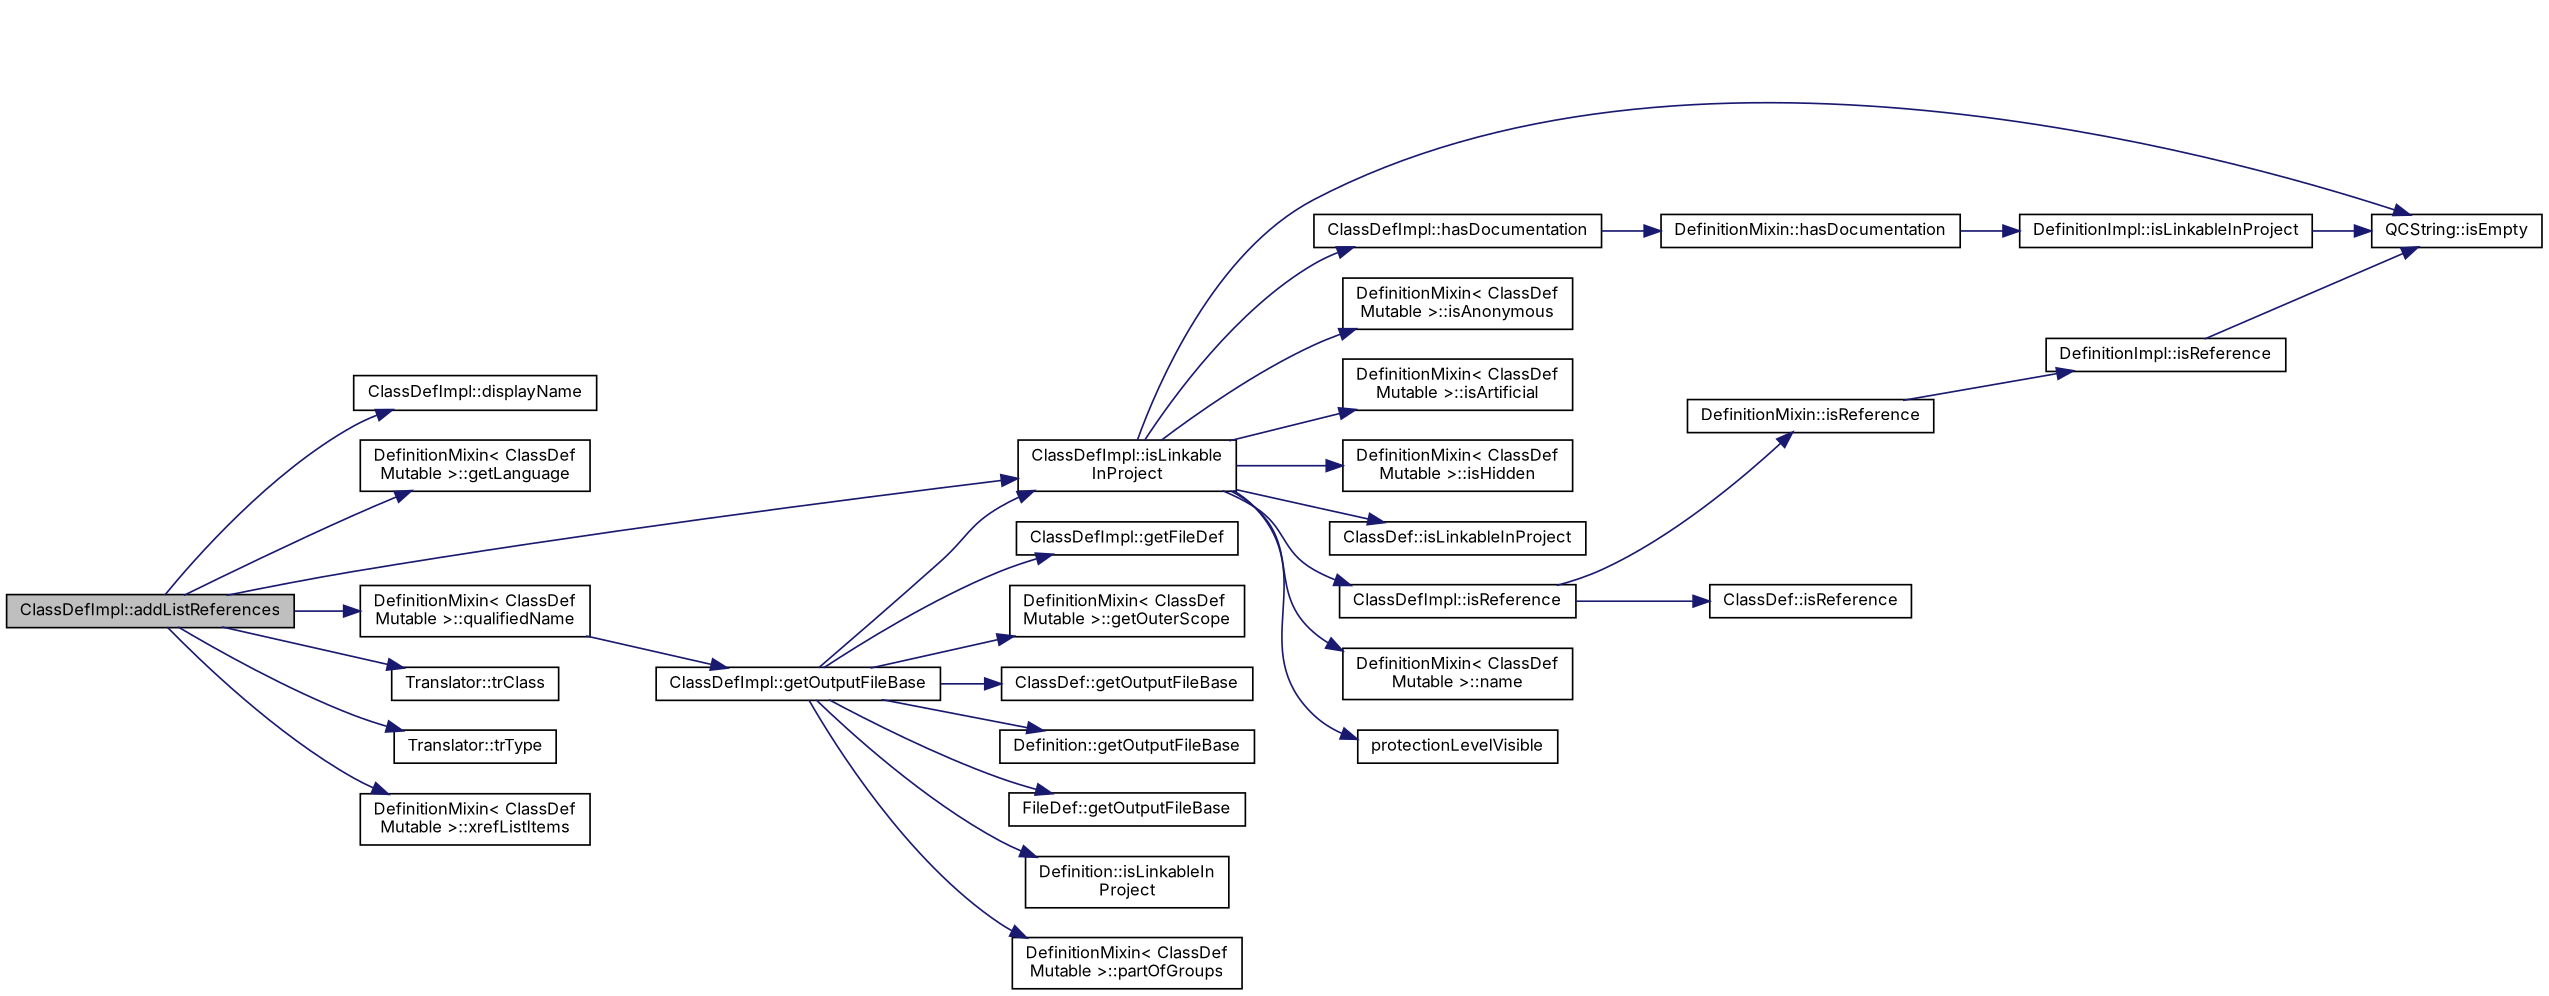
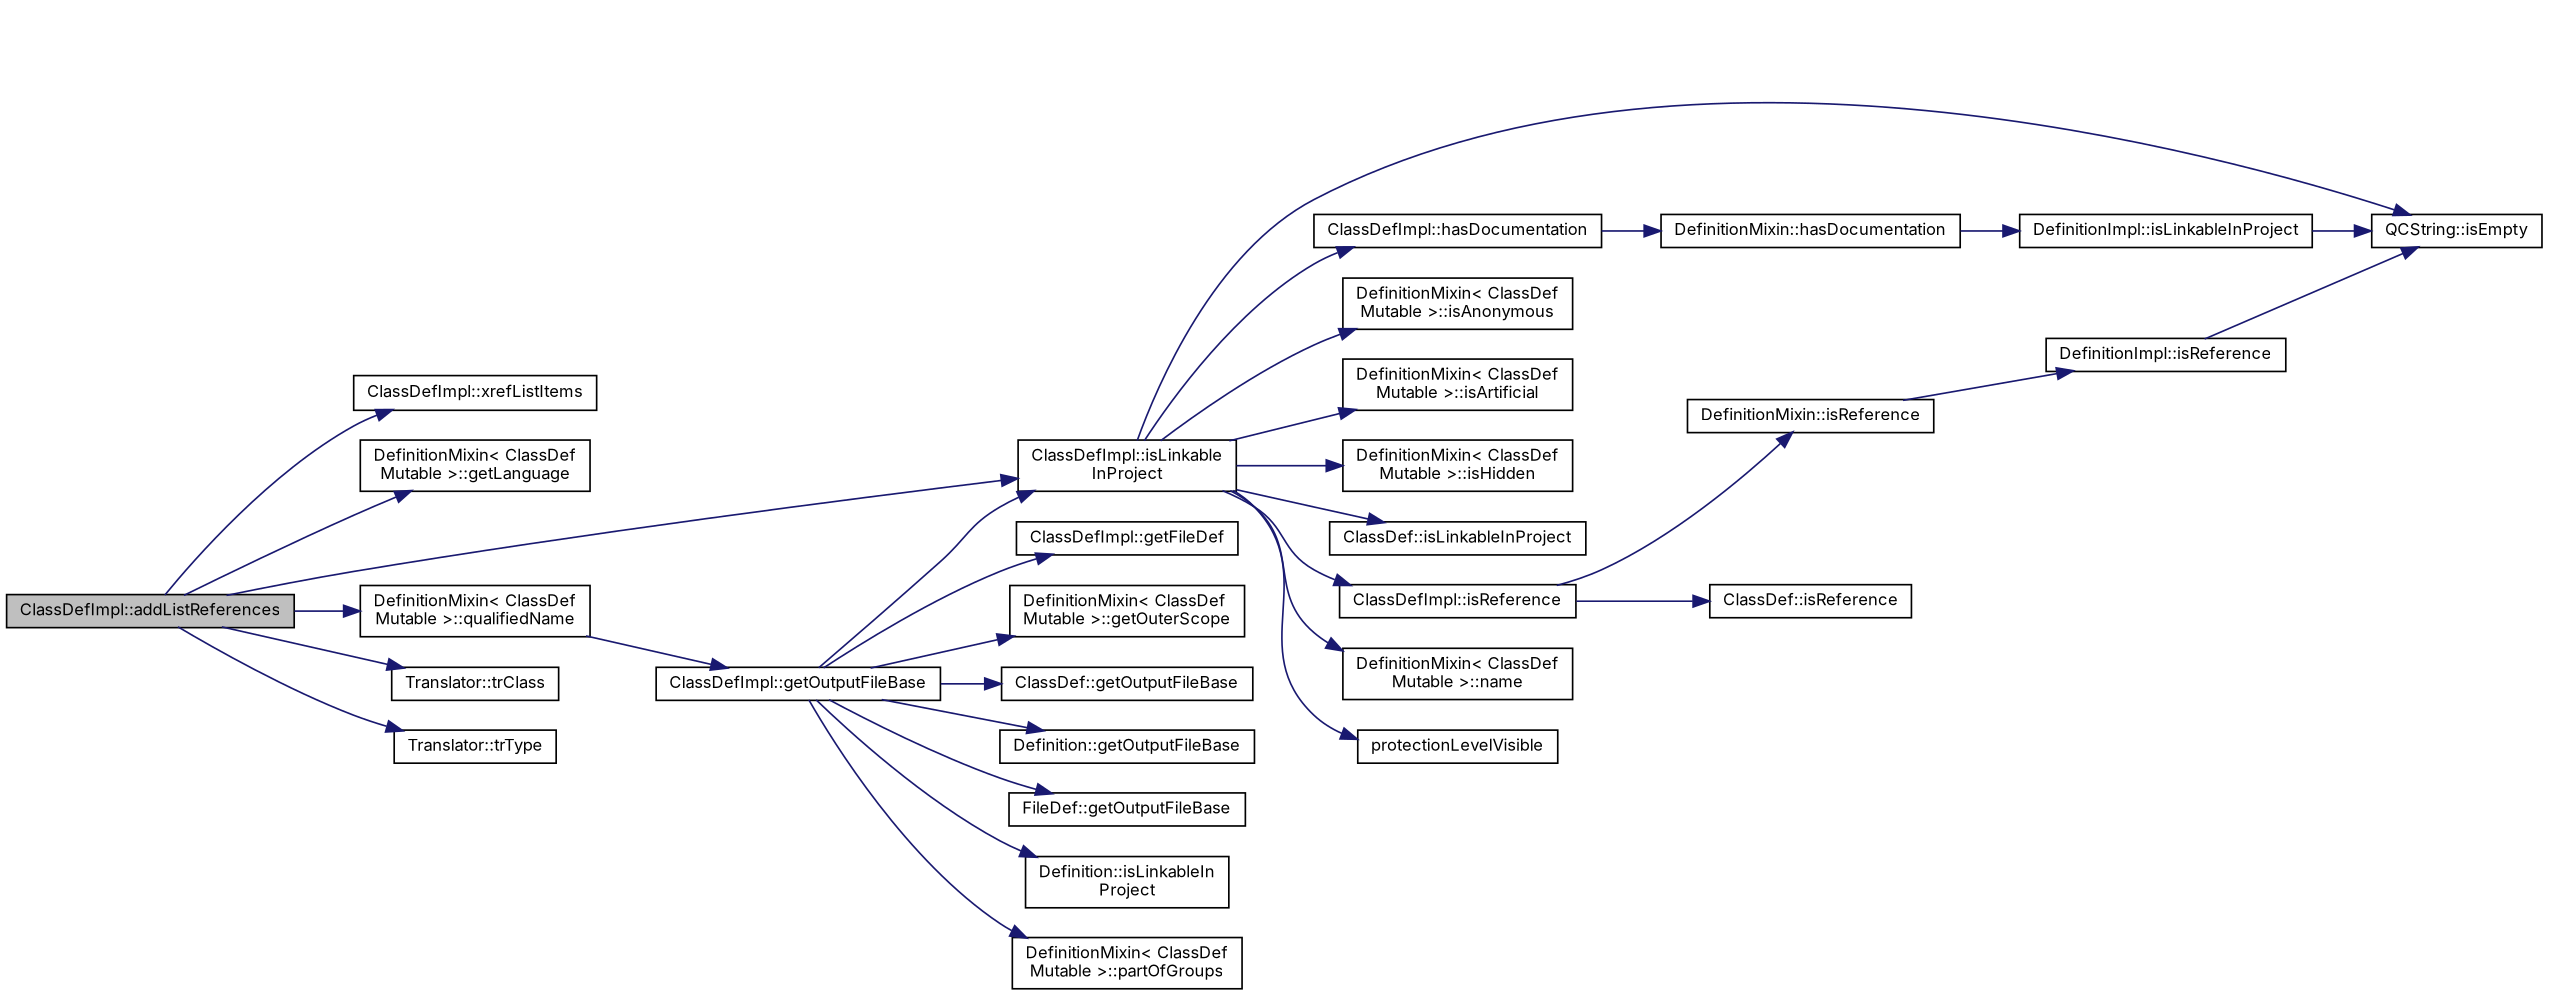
  digraph {
    fontname=Inter
    rankdir=LR
    node [color=black fillcolor=white fontname=Inter fontsize=10 shape=record style=filled]
    edge [color=midnightblue fontname=Inter fontsize=10 labelfontname=Helvetica labelfontsize=10 style=solid]
    n1 [fillcolor=grey75 fontcolor=black height=0.2 label="ClassDefImpl::addListReferences" width=0.4]
-   n2 [height=0.2 label="ClassDefImpl::displayName" width=0.4]
+   n2 [height=0.2 label="ClassDefImpl::xrefListItems" width=0.4]
    n3 [height=0.2 label="DefinitionMixin\< ClassDef\lMutable \>::getLanguage" width=0.4]
    n4 [height=0.2 label="ClassDefImpl::isLinkable\lInProject" width=0.4]
    n5 [height=0.2 label="DefinitionMixin\< ClassDef\lMutable \>::qualifiedName" width=0.4]
    n6 [height=0.2 label="Translator::trClass" width=0.4]
    n7 [height=0.2 label="Translator::trType" width=0.4]
-   n8 [height=0.2 label="DefinitionMixin\< ClassDef\lMutable \>::xrefListItems" width=0.4]
    n9 [height=0.2 label="ClassDefImpl::getOutputFileBase" width=0.4]
    n10 [height=0.2 label="ClassDefImpl::getFileDef" width=0.4]
    n11 [height=0.2 label="DefinitionMixin\< ClassDef\lMutable \>::getOuterScope" width=0.4]
    n12 [height=0.2 label="ClassDef::getOutputFileBase" width=0.4]
    n13 [height=0.2 label="Definition::getOutputFileBase" width=0.4]
    n14 [height=0.2 label="FileDef::getOutputFileBase" width=0.4]
    n15 [height=0.2 label="Definition::isLinkableIn\lProject" width=0.4]
    n16 [height=0.2 label="DefinitionMixin\< ClassDef\lMutable \>::partOfGroups" width=0.4]
    n17 [height=0.2 label="QCString::isEmpty" width=0.4]
    n18 [height=0.2 label="ClassDefImpl::hasDocumentation" width=0.4]
    n19 [height=0.2 label="DefinitionMixin\< ClassDef\lMutable \>::isAnonymous" width=0.4]
    n20 [height=0.2 label="DefinitionMixin\< ClassDef\lMutable \>::isArtificial" width=0.4]
    n21 [height=0.2 label="DefinitionMixin\< ClassDef\lMutable \>::isHidden" width=0.4]
    n22 [height=0.2 label="ClassDef::isLinkableInProject" width=0.4]
    n23 [height=0.2 label="ClassDefImpl::isReference" width=0.4]
    n24 [height=0.2 label="DefinitionMixin\< ClassDef\lMutable \>::name" width=0.4]
    n25 [height=0.2 label=protectionLevelVisible width=0.4]
    n26 [height=0.2 label="DefinitionMixin::hasDocumentation" width=0.4]
    n27 [height=0.2 label="DefinitionMixin::isReference" width=0.4]
    n28 [height=0.2 label="ClassDef::isReference" width=0.4]
    n29 [height=0.2 label="DefinitionImpl::isLinkableInProject" width=0.4]
    n30 [height=0.2 label="DefinitionImpl::isReference" width=0.4]
    n1 -> n2
    n1 -> n3
    n1 -> n4
    n1 -> n5
    n1 -> n6
    n1 -> n7
-   n1 -> n8
    n4 -> n17
    n4 -> n18
    n4 -> n19
    n4 -> n20
    n4 -> n21
    n4 -> n22
    n4 -> n23
    n4 -> n24
    n4 -> n25
    n5 -> n9
    n9 -> n4
    n9 -> n10
    n9 -> n11
    n9 -> n12
    n9 -> n13
    n9 -> n14
    n9 -> n15
    n9 -> n16
    n18 -> n26
    n23 -> n27
    n23 -> n28
    n26 -> n29
    n27 -> n30
    n29 -> n17
    n30 -> n17
  }
